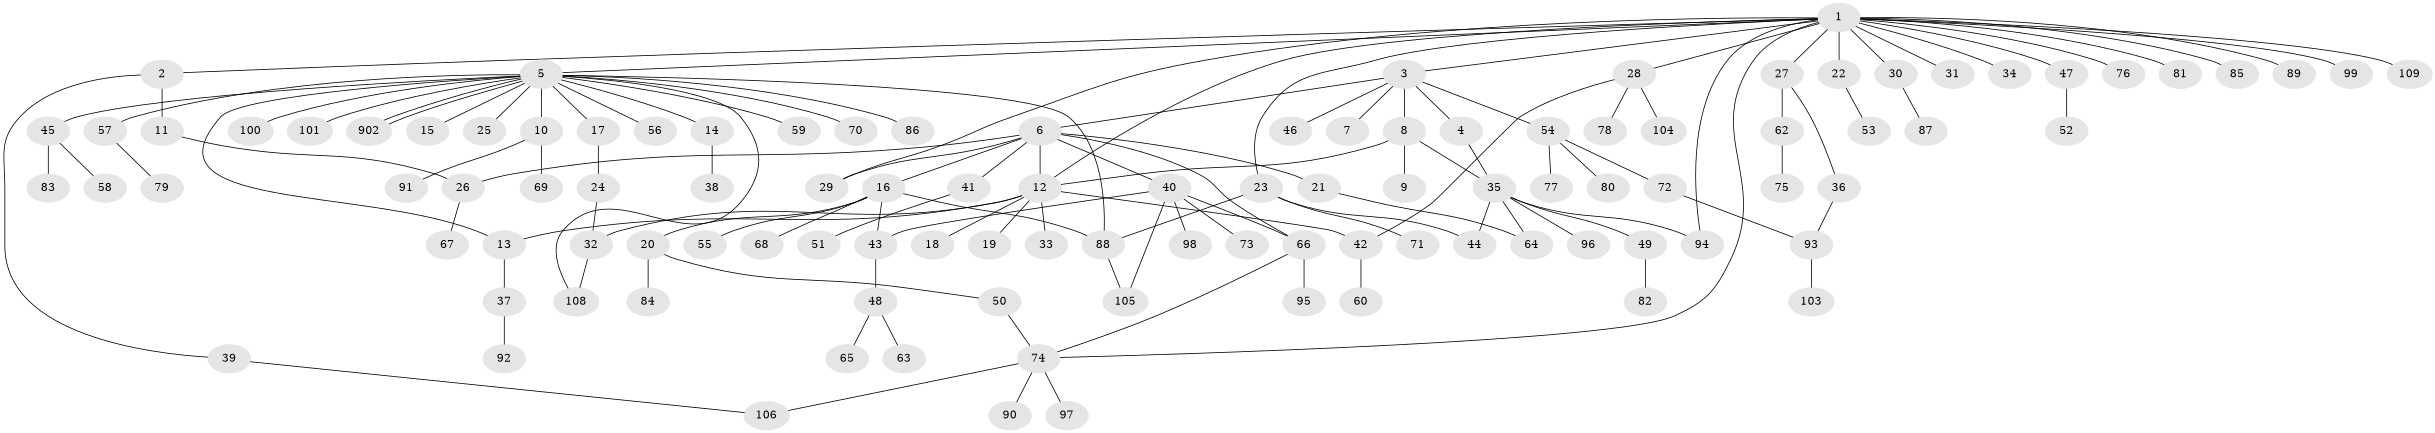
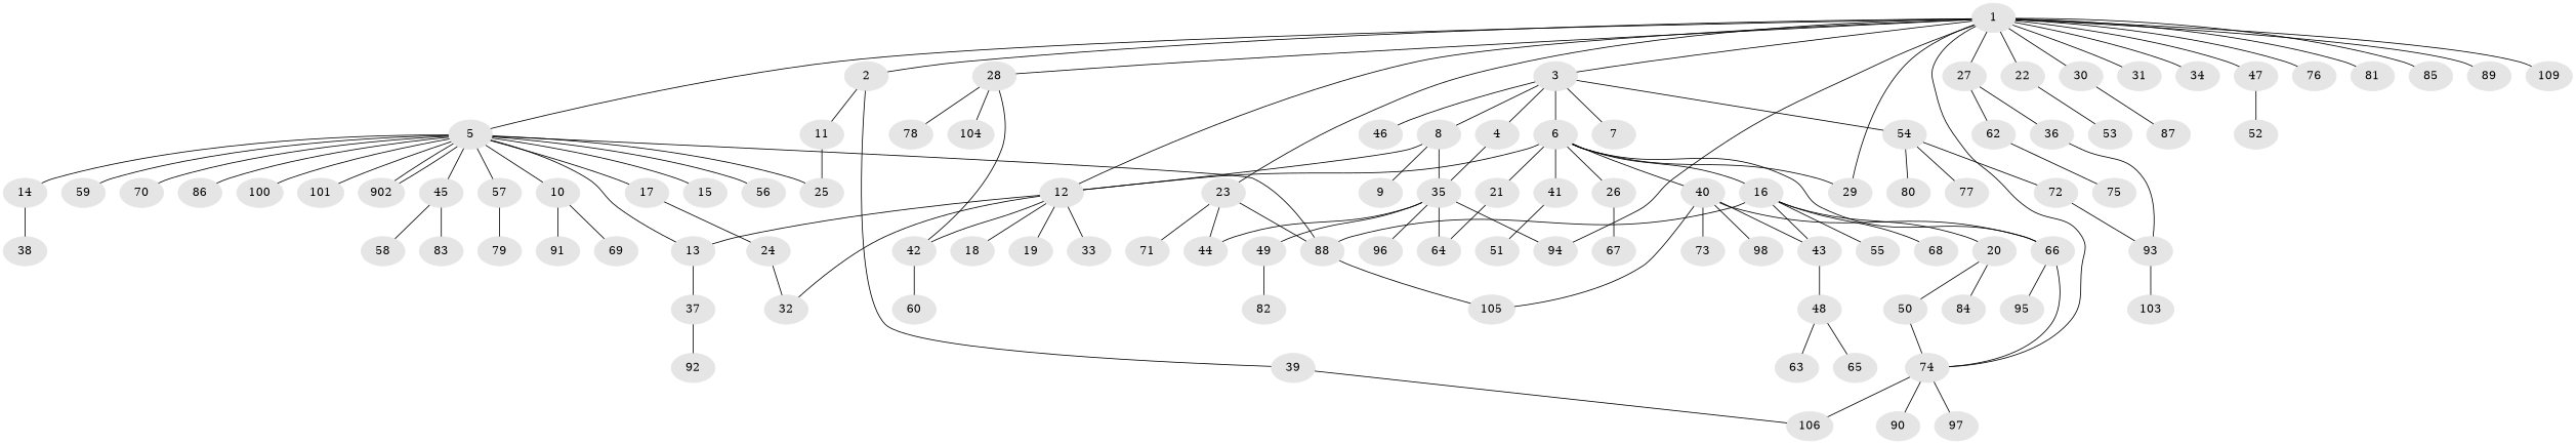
  graph {
    node [color=gray90 style=filled]
    1
    2
    3
    5
    12
    22
    23
    27
    28
    29
    30
    31
    34
    47
    74
    76
    81
    85
    89
    94
-   99
    109
    11
    39
    4
    6
    7
    8
    46
    54
    10
    13
    14
    15
    17
    25
    45
    56
    57
    59
    70
    86
    88
    100
    101
    n46 [label=902]
-   108
    18
    19
    32
    33
    42
    53
    44
    71
    36
    62
    78
    104
    87
    52
    106
    90
    97
    26
    35
    16
    21
    40
    41
    66
    9
    72
    77
    80
    64
    49
    96
    69
    91
    37
    38
    20
    43
    55
    68
    24
    58
    83
    79
    105
    67
    73
    98
    51
    95
    60
    92
    50
    84
    48
    93
    75
    82
    103
    63
    65
    1 -- 2
    1 -- 3
    1 -- 5
    1 -- 12
    1 -- 22
    1 -- 23
    1 -- 27
    1 -- 28
    1 -- 29
    1 -- 30
    1 -- 31
    1 -- 34
    1 -- 47
    1 -- 74
    1 -- 76
    1 -- 81
    1 -- 85
    1 -- 89
    1 -- 94
-   1 -- 99
    1 -- 109
    2 -- 11
    2 -- 39
    3 -- 4
    3 -- 6
    3 -- 7
    3 -- 8
    3 -- 46
    3 -- 54
    5 -- 10
    5 -- 13
    5 -- 14
    5 -- 15
    5 -- 17
    5 -- 25
    5 -- 45
    5 -- 56
    5 -- 57
    5 -- 59
    5 -- 70
    5 -- 86
    5 -- 88
    5 -- 100
    5 -- 101
    5 -- n46
    5 -- n46
-   5 -- 108
    12 -- 13
    12 -- 18
    12 -- 19
    12 -- 32
    12 -- 33
    12 -- 42
    22 -- 53
    23 -- 88
    23 -- 44
    23 -- 71
    27 -- 36
    27 -- 62
    28 -- 42
    28 -- 78
    28 -- 104
    30 -- 87
    47 -- 52
    74 -- 106
    74 -- 90
    74 -- 97
-   11 -- 26
+   11 -- 25
    39 -- 106
    4 -- 35
    6 -- 12
    6 -- 29
    6 -- 26
    6 -- 16
    6 -- 21
    6 -- 40
    6 -- 41
    6 -- 66
    8 -- 12
    8 -- 35
    8 -- 9
    54 -- 72
    54 -- 77
    54 -- 80
    10 -- 69
    10 -- 91
    13 -- 37
    14 -- 38
    17 -- 24
    45 -- 58
    45 -- 83
    57 -- 79
    88 -- 105
-   32 -- 108
    42 -- 60
    36 -- 93
    62 -- 75
    26 -- 67
    35 -- 94
    35 -- 44
    35 -- 64
    35 -- 49
    35 -- 96
    16 -- 88
    16 -- 20
    16 -- 43
    16 -- 55
    16 -- 68
    21 -- 64
    40 -- 66
    40 -- 43
    40 -- 105
    40 -- 73
    40 -- 98
    41 -- 51
    66 -- 74
    66 -- 95
    72 -- 93
    49 -- 82
    37 -- 92
    20 -- 50
    20 -- 84
    43 -- 48
    24 -- 32
    50 -- 74
    48 -- 63
    48 -- 65
    93 -- 103
  }
